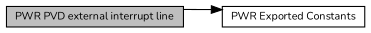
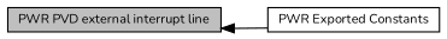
  digraph {
    rankdir=LR
    fontname=Nunito
    node [color=black fontname=Nunito fontsize=10 shape=box style=filled]
    n1 [fillcolor=grey75 fontcolor=black height=0.2 label="PWR PVD external interrupt line" width=0.4]
    n2 [fillcolor=white height=0.2 label="PWR Exported Constants" width=0.4]
-   n2 -> n1 [dir=back fontname=Nunito fontsize=10 labelfontname=Helvetica labelfontsize=10 shape=plaintext style=solid]
+   n1 -> n2 [dir=back fontname=Nunito fontsize=10 labelfontname=Helvetica labelfontsize=10 shape=plaintext style=solid]
  }
